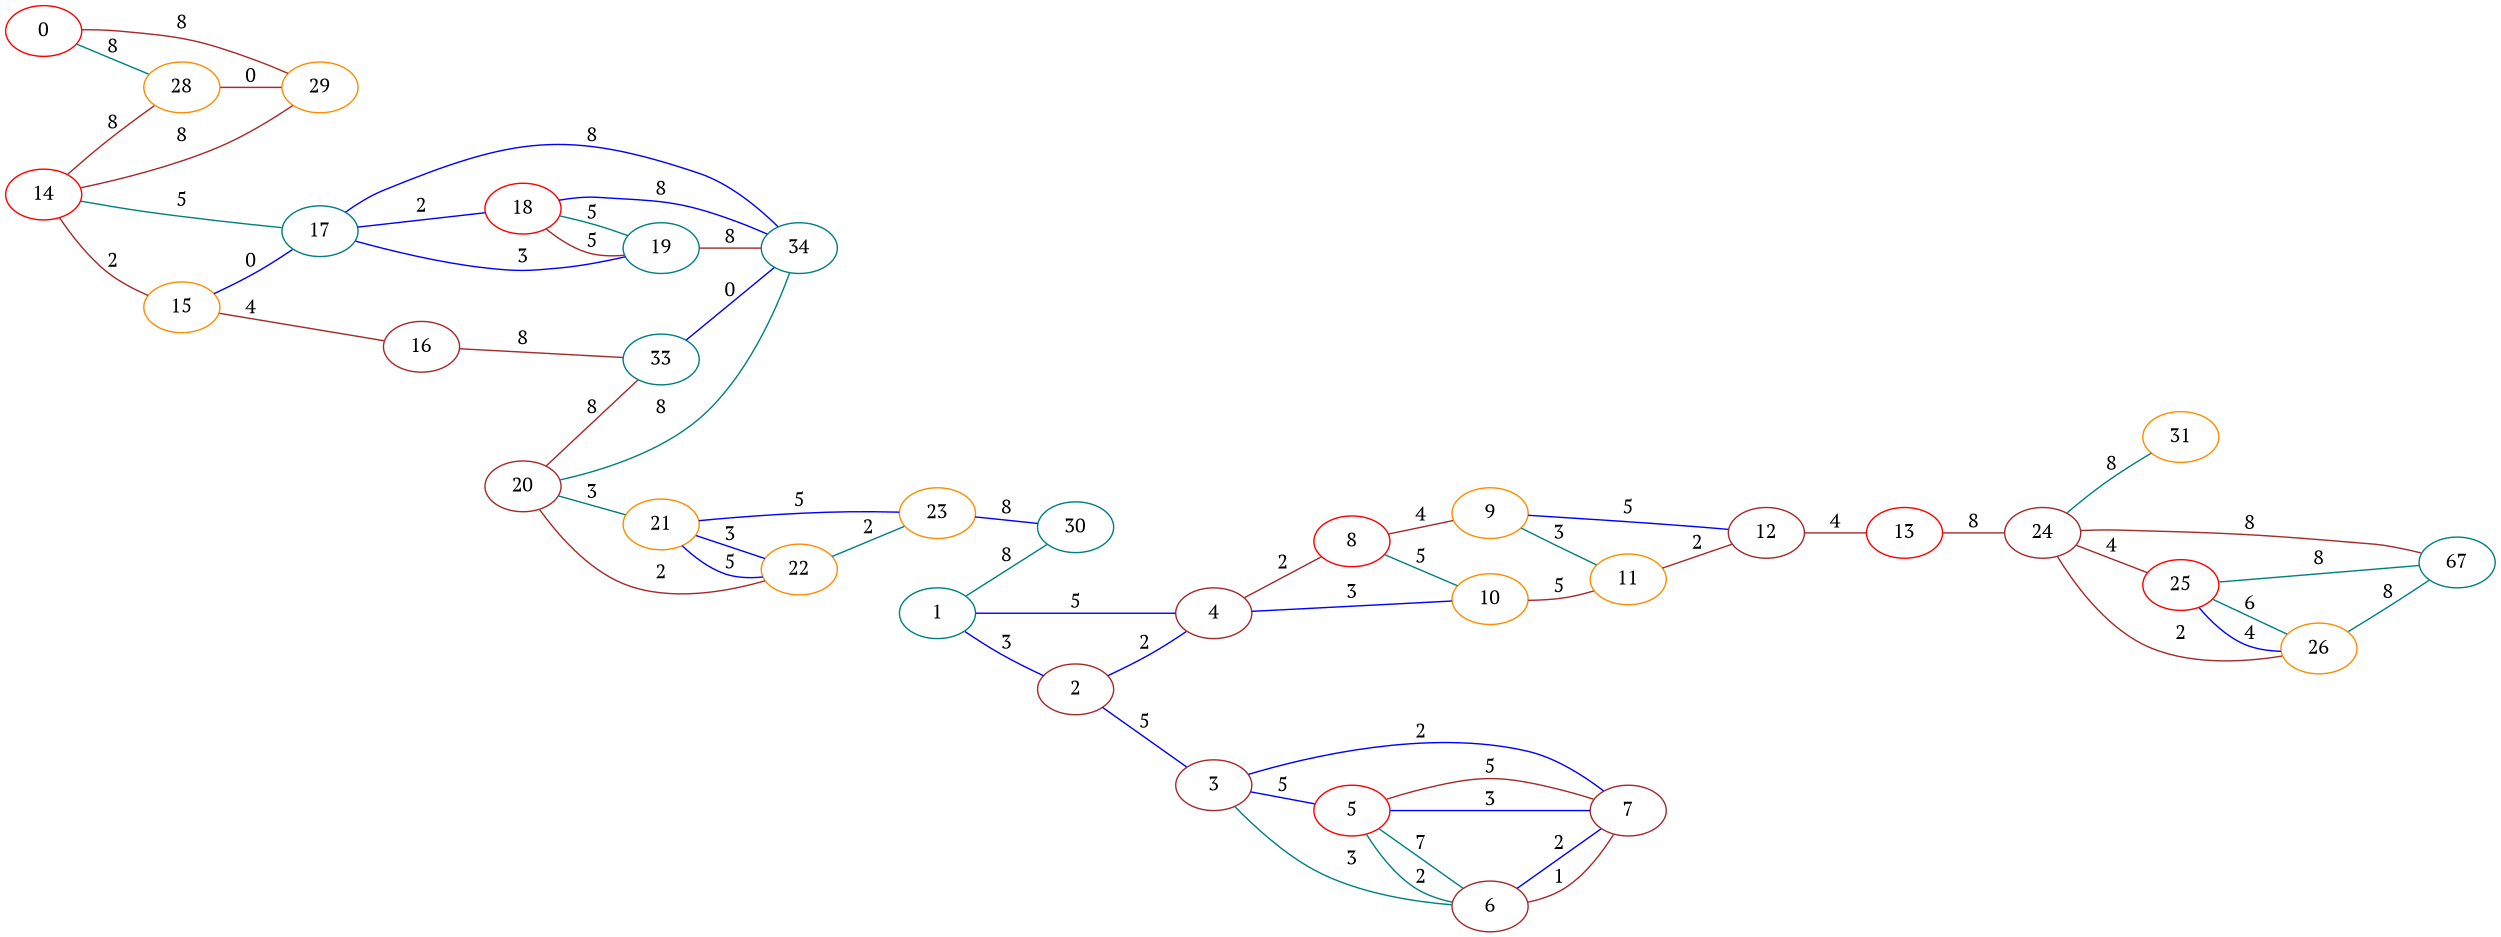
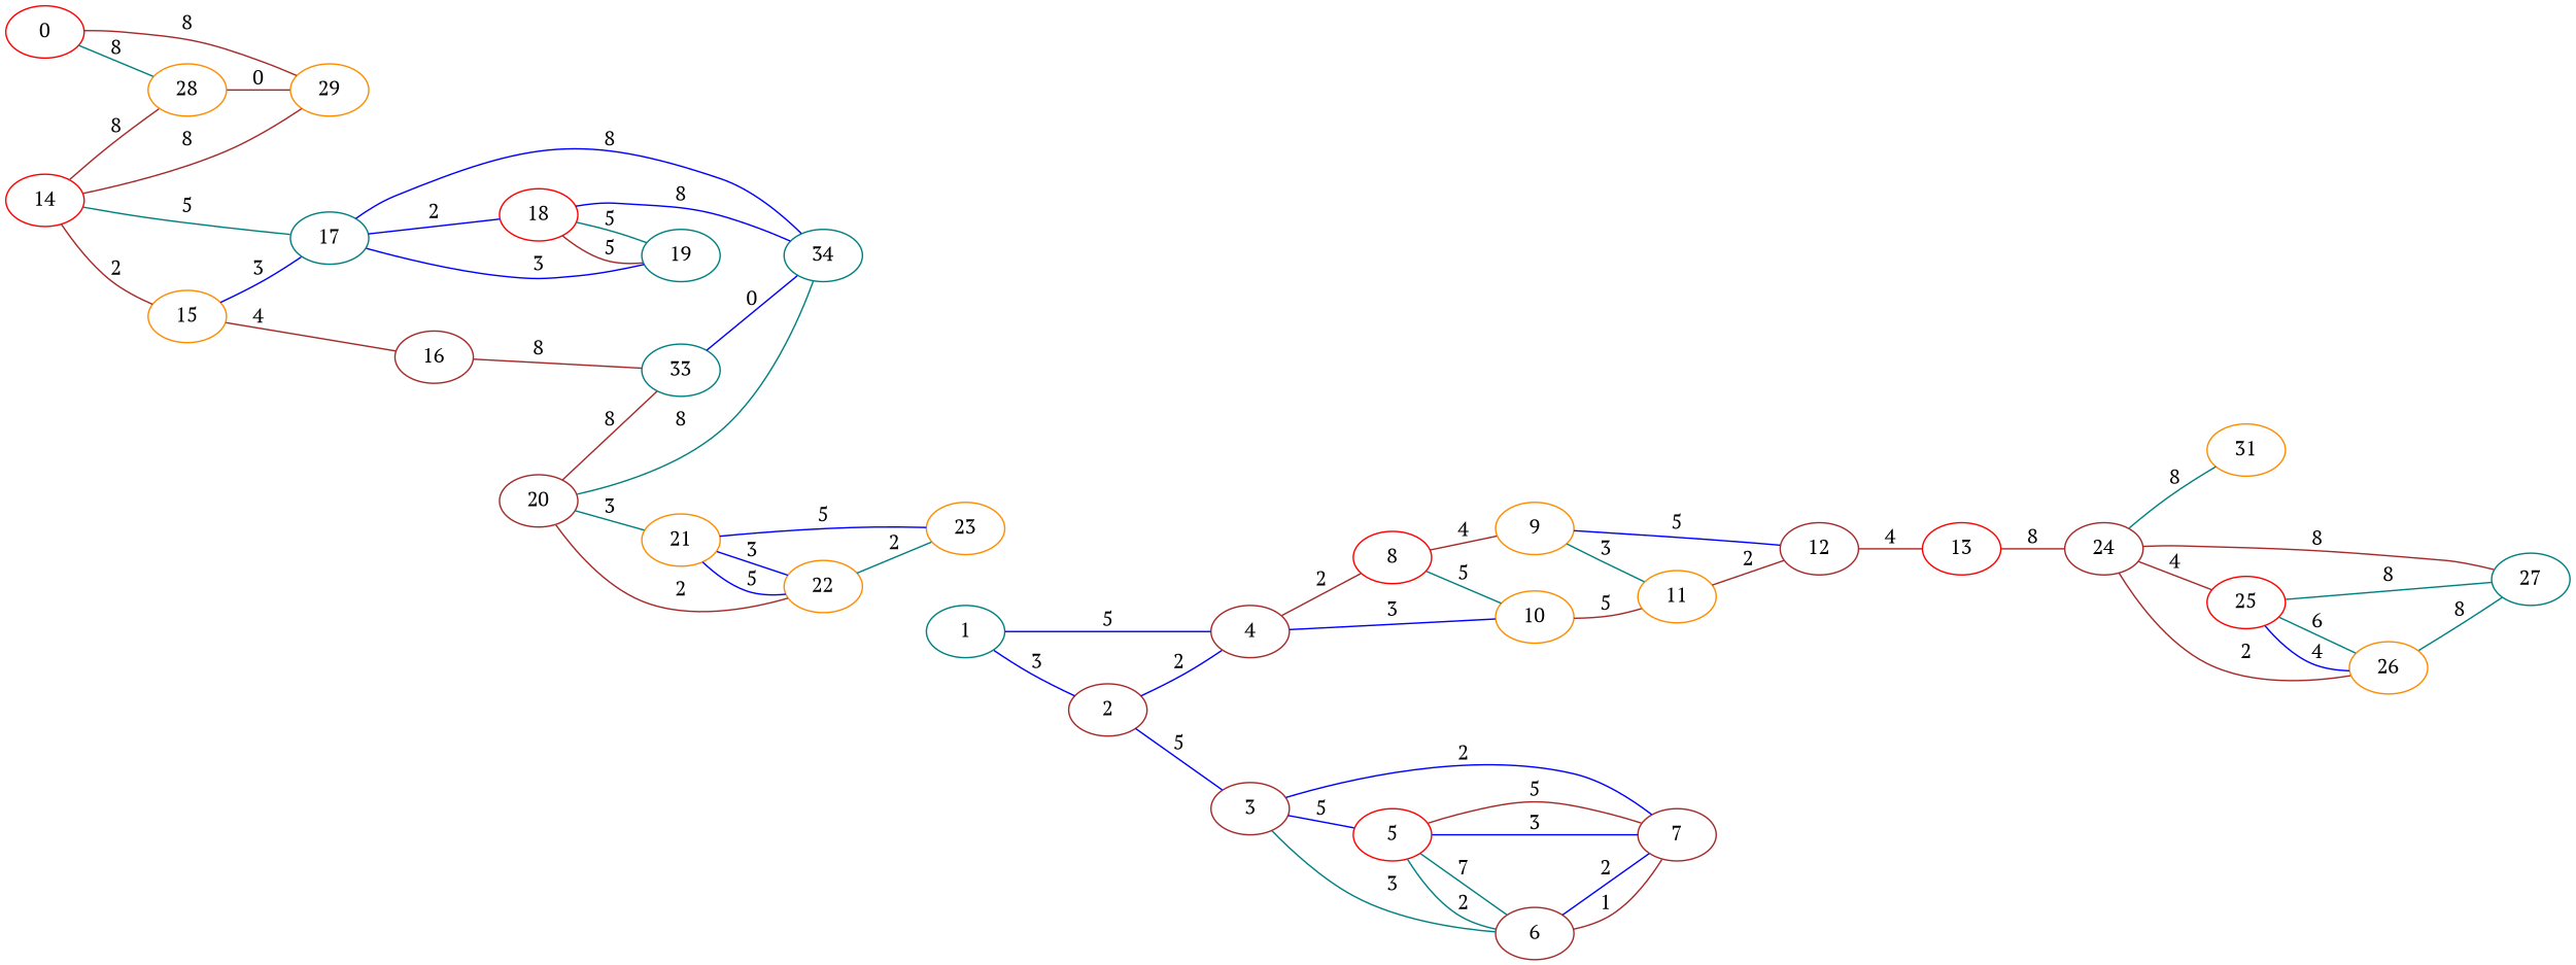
  graph {
    fontname="PT Serif"
    rankdir=LR
    node [color=darkorange fontname="PT Serif" weight=1]
    edge [color=brown fontname="PT Serif"]
    0 [color=red]
    28 [weight=3]
    29 [weight=3]
    1 [color=teal]
    2 [color=brown]
    4 [color=brown]
-   30 [color=teal weight=3]
    3 [color=brown]
    8 [color=red]
    10
    5 [color=red]
    6 [color=brown]
    7 [color=brown]
    9
    11
    12 [color=brown]
    13 [color=red]
    24 [color=brown]
    31 [weight=3]
    14 [color=red]
    15
    17 [color=teal]
    16 [color=brown]
    18 [color=red]
    19 [color=teal weight=2]
    34 [color=teal weight=3]
    33 [color=teal weight=3]
    20 [color=brown]
    21 [weight=2]
    22
    23
    25 [color=red]
    26 [weight=2]
-   27 [color=teal weight=4 label=67]
+   27 [color=teal weight=4]
    0 -- 28 [color=teal label=8]
    0 -- 29 [label=8]
    28 -- 29 [label=0]
    1 -- 2 [color=blue label=3]
    1 -- 4 [color=blue label=5]
-   1 -- 30 [color=teal label=8]
    2 -- 4 [color=blue label=2]
    2 -- 3 [color=blue label=5]
    4 -- 8 [label=2]
    4 -- 10 [color=blue label=3]
    3 -- 5 [color=blue label=5]
    3 -- 6 [color=teal label=3]
    3 -- 7 [color=blue label=2]
    8 -- 10 [color=teal label=5]
    8 -- 9 [label=4]
    10 -- 11 [label=5]
    5 -- 6 [color=teal label=7]
    5 -- 6 [color=teal label=2]
    5 -- 7 [label=5]
    5 -- 7 [color=blue label=3]
    6 -- 7 [color=blue label=2]
    6 -- 7 [label=1]
    9 -- 11 [color=teal label=3]
    9 -- 12 [color=blue label=5]
    11 -- 12 [label=2]
    12 -- 13 [label=4]
    13 -- 24 [label=8]
    24 -- 31 [color=teal label=8]
    24 -- 25 [label=4]
    24 -- 26 [label=2]
    24 -- 27 [label=8]
    14 -- 28 [label=8]
    14 -- 29 [label=8]
    14 -- 15 [label=2]
    14 -- 17 [color=teal label=5]
-   15 -- 17 [color=blue label=0]
+   15 -- 17 [color=blue label=3]
    15 -- 16 [label=4]
    17 -- 18 [color=blue label=2]
    17 -- 19 [color=blue label=3]
    17 -- 34 [color=blue label=8]
    16 -- 33 [label=8]
    18 -- 19 [color=teal label=5]
    18 -- 19 [label=5]
    18 -- 34 [color=blue label=8]
-   19 -- 34 [label=8]
    33 -- 34 [color=blue label=0]
    20 -- 34 [color=teal label=8]
    20 -- 33 [label=8]
    20 -- 21 [color=teal label=3]
    20 -- 22 [label=2]
    21 -- 22 [color=blue label=3]
    21 -- 22 [color=blue label=5]
    21 -- 23 [color=blue label=5]
    22 -- 23 [color=teal label=2]
-   23 -- 30 [color=blue label=8]
    25 -- 26 [color=teal label=6]
    25 -- 26 [color=blue label=4]
    25 -- 27 [color=teal label=8]
    26 -- 27 [color=teal label=8]
  }
